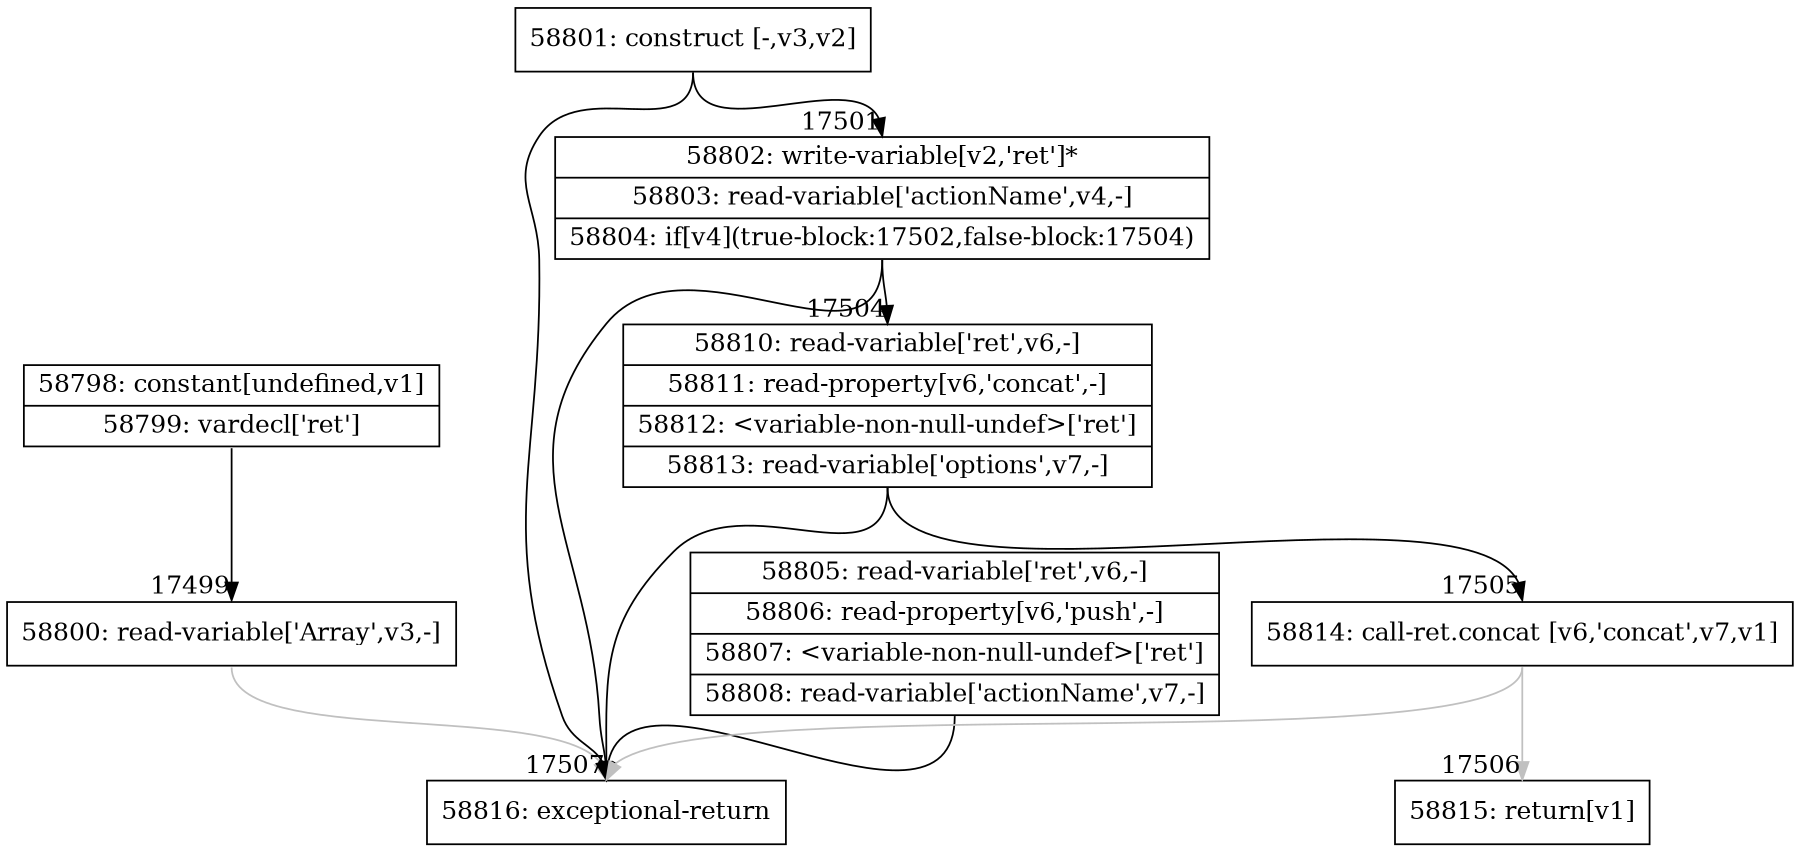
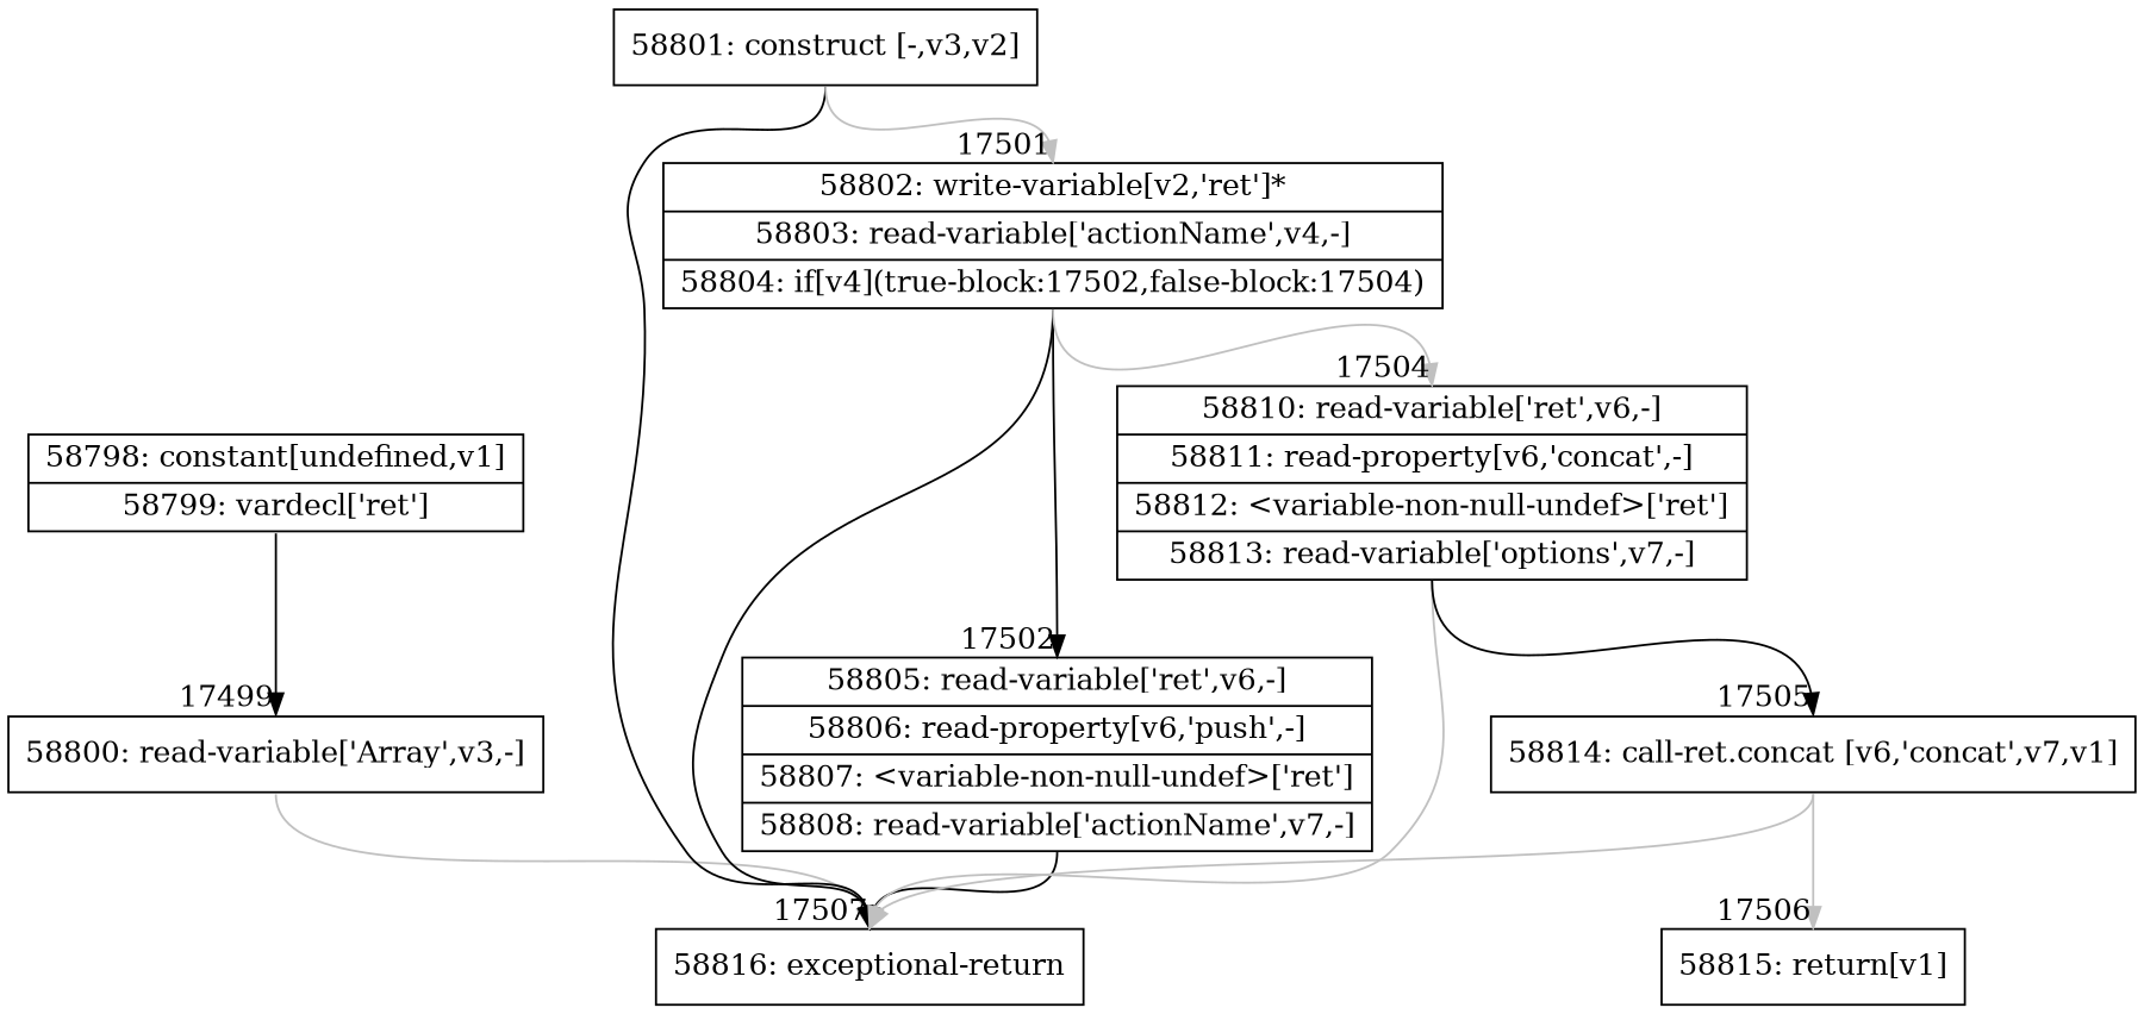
  digraph {
    rankdir=TD
    node [shape=record]
    edge [headport=n tailport=s]
    n1 [label="{58798: constant[undefined,v1]|58799: vardecl['ret']}"]
    n2 [label="{58800: read-variable['Array',v3,-]}"]
    n3 [label="{58816: exceptional-return}"]
    n4 [label="{58801: construct [-,v3,v2]}"]
    n5 [label="{58802: write-variable[v2,'ret']*|58803: read-variable['actionName',v4,-]|58804: if[v4](true-block:17502,false-block:17504)}"]
    n6 [label="{58805: read-variable['ret',v6,-]|58806: read-property[v6,'push',-]|58807: \<variable-non-null-undef\>['ret']|58808: read-variable['actionName',v7,-]}"]
    n7 [label="{58810: read-variable['ret',v6,-]|58811: read-property[v6,'concat',-]|58812: \<variable-non-null-undef\>['ret']|58813: read-variable['options',v7,-]}"]
    n8 [label="{58814: call-ret.concat [v6,'concat',v7,v1]}"]
    n9 [label="{58815: return[v1]}"]
    n1 -> n2 [headlabel="      17499"]
    n2 -> n3 [color=gray headlabel="      17507"]
    n4 -> n3 [color=black]
-   n4 -> n5 [headlabel="      17501"]
+   n4 -> n5 [headlabel="      17501" color=gray]
    n5 -> n3 [color=black]
-   n5 -> n7 [headlabel="      17504"]
+   n5 -> n6 [headlabel="      17502"]
+   n5 -> n7 [headlabel="      17504" color=gray]
    n6 -> n3 [color=black]
-   n7 -> n3 [color=black]
+   n7 -> n3 [color=gray]
    n7 -> n8 [headlabel="      17505"]
    n8 -> n3 [color=gray]
    n8 -> n9 [color=gray headlabel="      17506"]
  }
